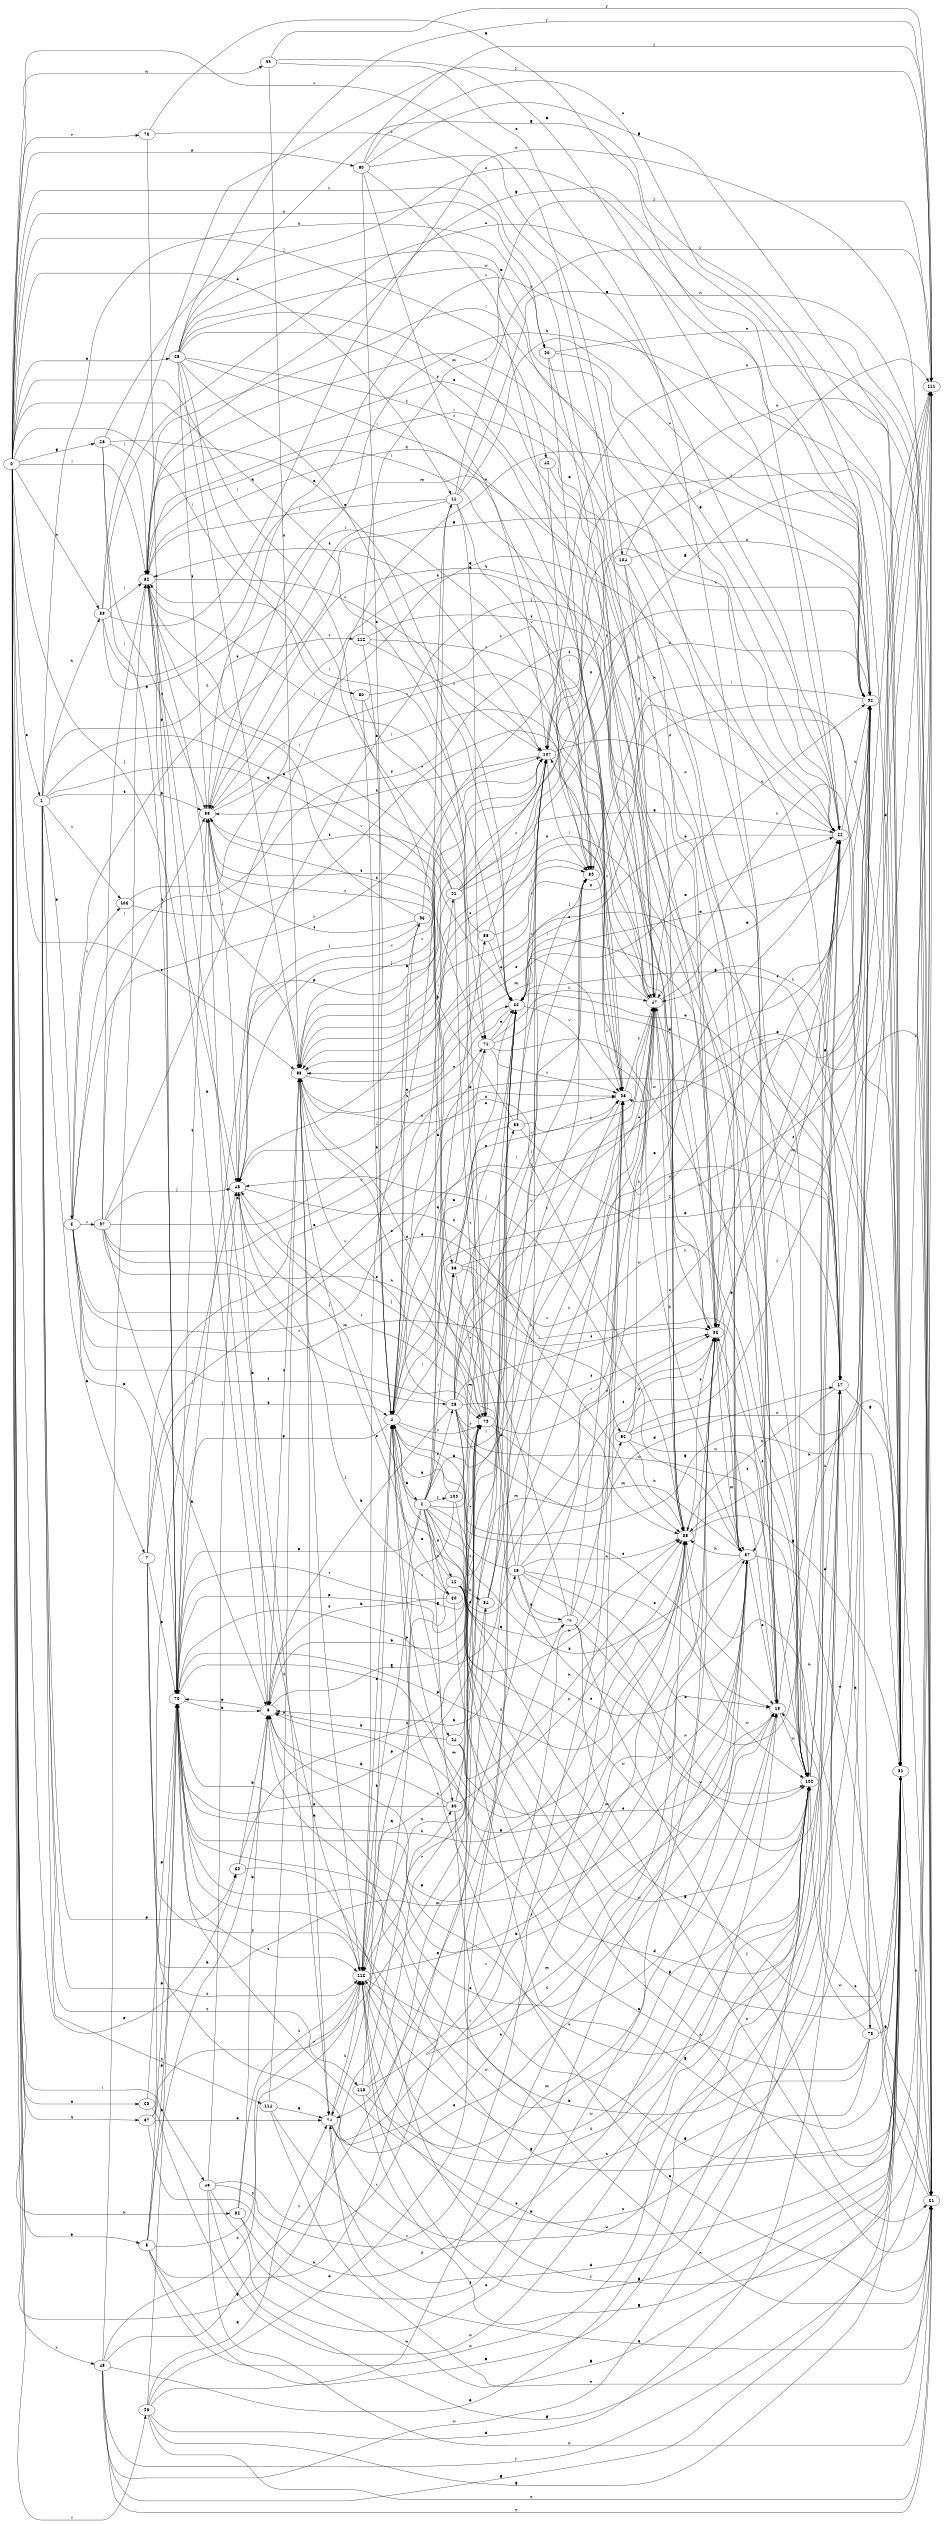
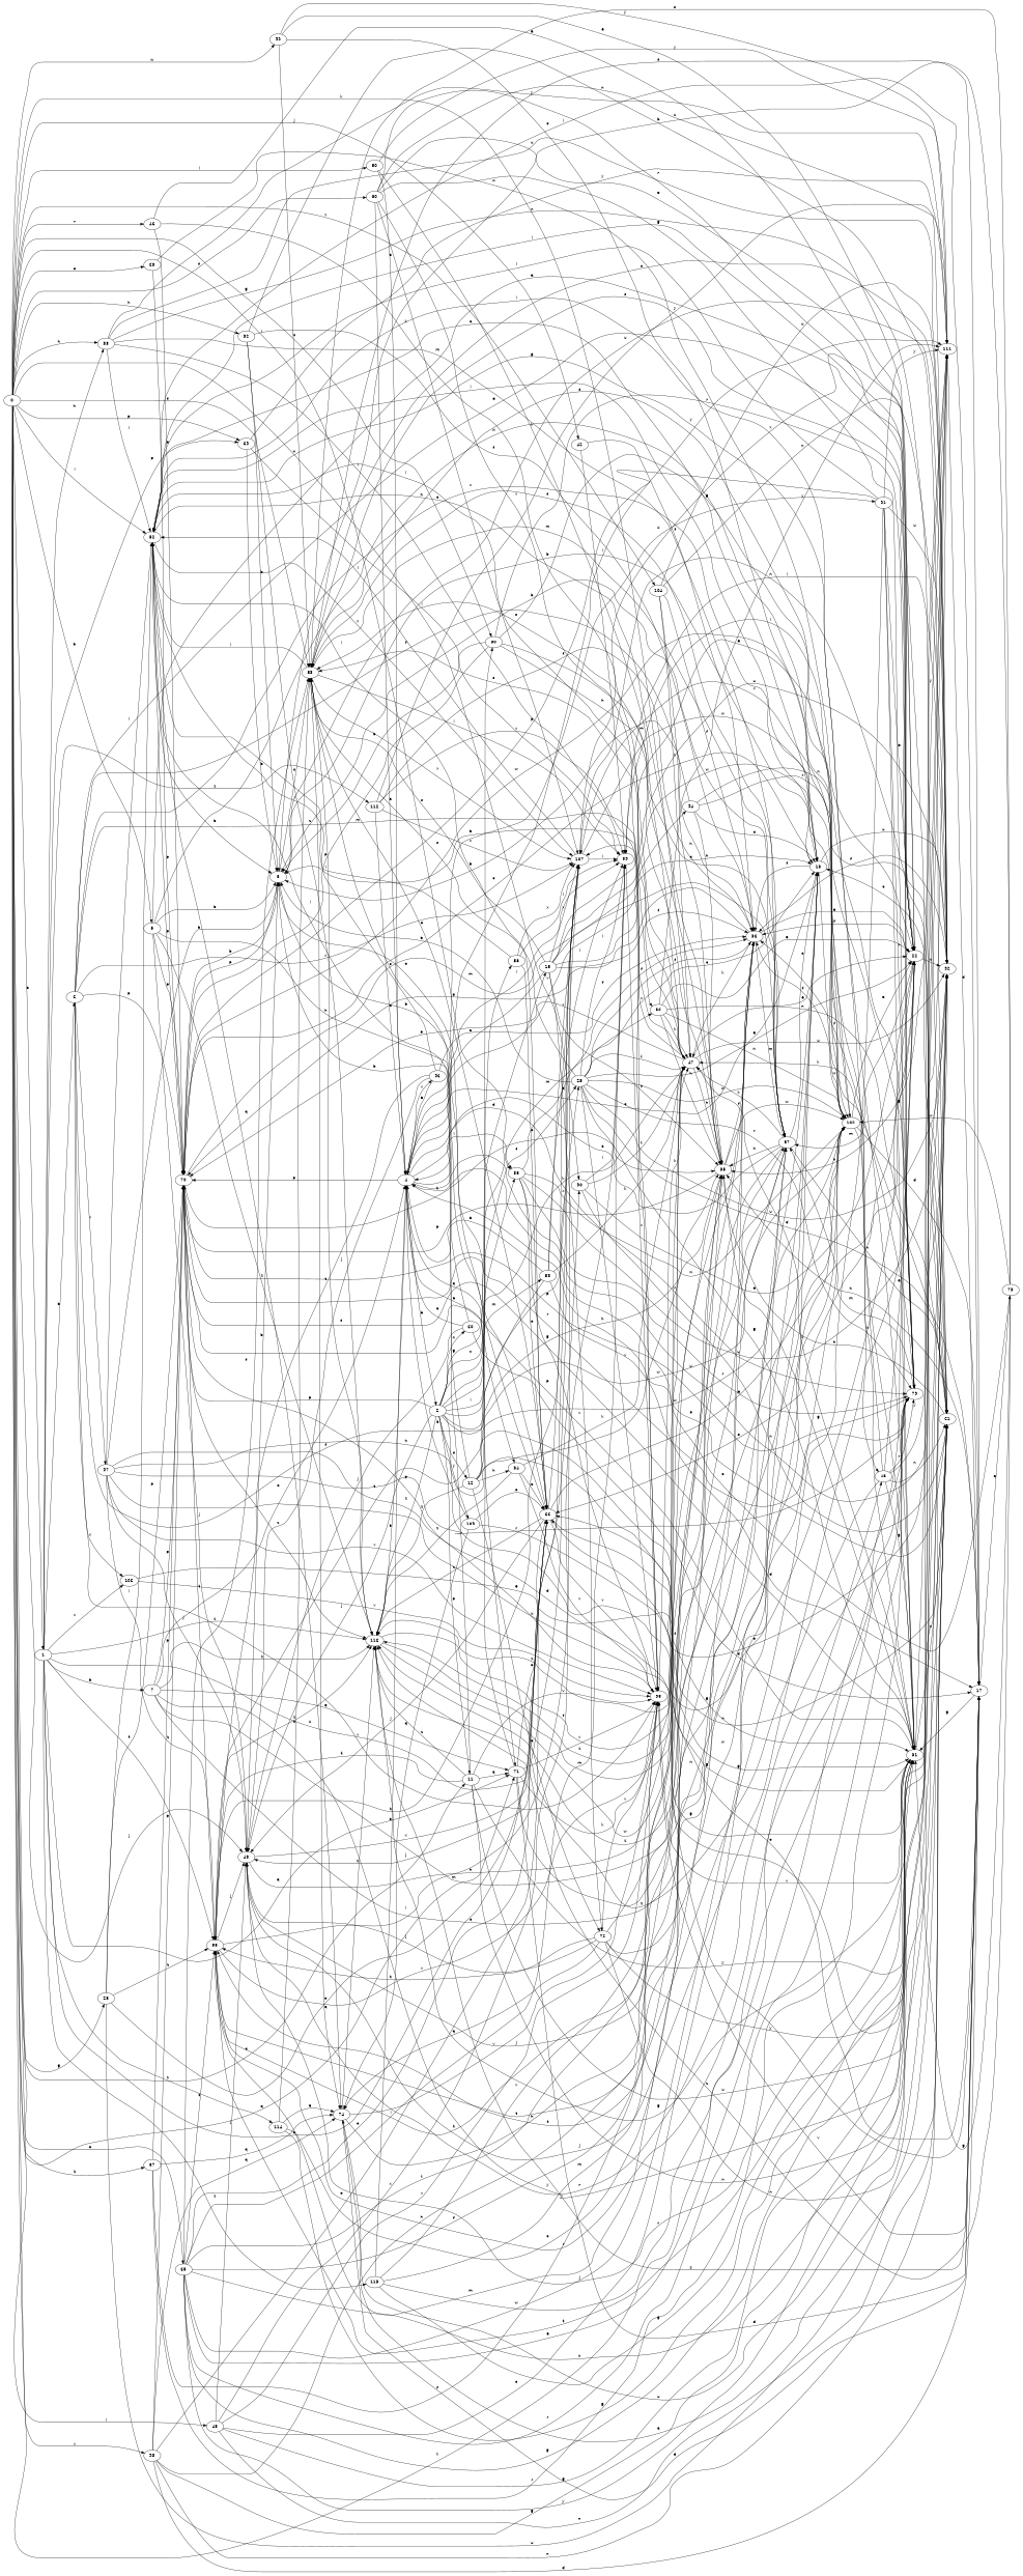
  strict digraph {
    fontname="DejaVu Sans"
    rankdir=LR
    node [fontname="DejaVu Sans"]
    edge [fontname="DejaVu Sans"]
    0
    1
    5
    11
    28
    30
    32
    33
    38
    42
    43
    45
    47
    48
    50
    52
    63
    65
    69
    71
-   76
+   76 [label=46]
    80
    83
    87
    90
    93
    99
    104
    6
    7
    66
    88
    106
    112
    113
    114
    116
    70
    102
    8
    22
    34
    92
    111
    98
    61
    31
    79
    57
    35
    n51 [label=36]
    39
    107
    13
    4
    74
    17
    25
    56
    97
    2
    12
    15
    53
    58
    60
    109
    72
    91
    94
    96
    73
    0 -> 1 [label=a]
    0 -> 5 [label=b]
    0 -> 11 [label=c]
    0 -> 28 [label=g]
    0 -> 30 [label=g]
    0 -> 32 [label=h]
    0 -> 33 [label=h]
    0 -> 38 [label=i]
    0 -> 42 [label=j]
    0 -> 43 [label=j]
    0 -> 45 [label=k]
    0 -> 47 [label=k]
    0 -> 48 [label=l]
    0 -> 50 [label=l]
    0 -> 52 [label=l]
    0 -> 63 [label=o]
    0 -> 65 [label=o]
    0 -> 69 [label=p]
    0 -> 71 [label=q]
    0 -> 76 [label=r]
    0 -> 80 [label=s]
    0 -> 83 [label=s]
    0 -> 87 [label=t]
    0 -> 90 [label=u]
    0 -> 93 [label=v]
    0 -> 99 [label=w]
    0 -> 104 [label=x]
    1 -> 33 [label=h]
    1 -> 69 [label=p]
    1 -> 71 [label=q]
    1 -> 90 [label=u]
    1 -> 6 [label=b]
    1 -> 7 [label=b]
    1 -> 66 [label=o]
    1 -> 88 [label=t]
    1 -> 106 [label=x]
    1 -> 112 [label=z]
    1 -> 113 [label=z]
    1 -> 114 [label=z]
    1 -> 116 [label=z]
    5 -> 43 [label=j]
    5 -> 116 [label=z]
    5 -> 70 [label=p]
    5 -> 102 [label=w]
    5 -> 8 [label=b]
    5 -> 22 [label=e]
    5 -> 34 [label=h]
    11 -> 52 [label=l]
    11 -> 71 [label=q]
    11 -> 88 [label=t]
    11 -> 116 [label=z]
    11 -> 92 [label=u]
    11 -> 111 [label=y]
    11 -> 98 [label=v]
    11 -> 61 [label=n]
    28 -> 52 [label=l]
    28 -> 66 [label=o]
    28 -> 88 [label=t]
    28 -> 70 [label=p]
    28 -> 92 [label=u]
    30 -> 70 [label=p]
    30 -> 8 [label=b]
    30 -> 31 [label=g]
    30 -> 79 [label=r]
    30 -> 57 [label=m]
    30 -> 35 [label=h]
    32 -> 116 [label=z]
    32 -> 8 [label=b]
    32 -> 61 [label=n]
    32 -> n51 [label=f]
    33 -> 52 [label=l]
    33 -> 92 [label=u]
    33 -> 111 [label=y]
    33 -> 61 [label=n]
    33 -> 57 [label=m]
    33 -> 39 [label=i]
    38 -> 66 [label=o]
    38 -> 102 [label=w]
    38 -> 92 [label=u]
    38 -> 98 [label=v]
    38 -> 79 [label=r]
    38 -> n51 [label=f]
    42 -> n51 [label=f]
    42 -> 39 [label=i]
    43 -> 8 [label=b]
    43 -> 79 [label=r]
    43 -> 35 [label=h]
    43 -> 107 [label=x]
    45 -> 52 [label=l]
    45 -> 116 [label=z]
-   45 -> 102 [label=w]
+   102 -> 45 [label=w]
    45 -> 22 [label=e]
    45 -> 111 [label=y]
    45 -> 61 [label=n]
    45 -> 31 [label=g]
    45 -> 79 [label=r]
    47 -> 52 [label=l]
    47 -> 83 [label=s]
    47 -> 116 [label=z]
    47 -> 70 [label=p]
    47 -> 8 [label=b]
    47 -> 22 [label=e]
    47 -> 92 [label=u]
    47 -> 35 [label=h]
    47 -> 107 [label=x]
    48 -> 43 [label=j]
    48 -> 98 [label=v]
    48 -> 61 [label=n]
    48 -> 31 [label=g]
    48 -> 107 [label=x]
    48 -> 13 [label=c]
    50 -> 47 [label=k]
    50 -> 79 [label=r]
    50 -> 4 [label=a]
    52 -> 70 [label=p]
    52 -> 8 [label=b]
    52 -> 31 [label=g]
    52 -> 35 [label=h]
    52 -> 107 [label=x]
    52 -> 13 [label=c]
    52 -> 74 [label=q]
    63 -> 70 [label=p]
    63 -> 102 [label=w]
    65 -> 47 [label=k]
    65 -> 83 [label=s]
    65 -> 66 [label=o]
    65 -> 88 [label=t]
    65 -> 102 [label=w]
    65 -> 22 [label=e]
    65 -> 111 [label=y]
    65 -> 31 [label=g]
    65 -> 79 [label=r]
    65 -> 57 [label=m]
    65 -> n51 [label=f]
    65 -> 39 [label=i]
    69 -> 8 [label=b]
    69 -> 111 [label=y]
    69 -> 39 [label=i]
    71 -> 47 [label=k]
    71 -> 66 [label=o]
    71 -> 102 [label=w]
    71 -> 98 [label=v]
    71 -> 4 [label=a]
    71 -> 17 [label=d]
    76 -> 47 [label=k]
    76 -> 70 [label=p]
    76 -> 22 [label=e]
    80 -> 22 [label=e]
    80 -> 92 [label=u]
    80 -> 111 [label=y]
    80 -> 98 [label=v]
    80 -> 31 [label=g]
    80 -> 107 [label=x]
    80 -> 4 [label=a]
    83 -> 52 [label=l]
    83 -> 66 [label=o]
    83 -> 57 [label=m]
    83 -> 39 [label=i]
    83 -> 107 [label=x]
    83 -> 74 [label=q]
    87 -> 70 [label=p]
    87 -> 79 [label=r]
    87 -> n51 [label=f]
    87 -> 74 [label=q]
    90 -> 47 [label=k]
    90 -> 22 [label=e]
    90 -> 61 [label=n]
-   90 -> 39 [label=e]
+   90 -> 39 [label=i]
    93 -> 66 [label=o]
    93 -> 70 [label=p]
    93 -> 61 [label=n]
    93 -> 31 [label=g]
    93 -> 35 [label=h]
    93 -> 74 [label=q]
    93 -> 17 [label=d]
    99 -> 83 [label=s]
    99 -> 22 [label=e]
    99 -> 111 [label=y]
    99 -> 13 [label=c]
    104 -> 47 [label=k]
    104 -> 92 [label=u]
    104 -> 61 [label=n]
    104 -> 35 [label=h]
    104 -> n51 [label=f]
    6 -> 106 [label=x]
    6 -> 70 [label=p]
    6 -> 22 [label=e]
    6 -> 98 [label=v]
    6 -> n51 [label=f]
    6 -> 107 [label=x]
    6 -> 13 [label=c]
    6 -> 25 [label=f]
    6 -> 56 [label=m]
    6 -> 97 [label=v]
    7 -> 71 [label=q]
    7 -> 116 [label=z]
    7 -> 70 [label=p]
    7 -> 111 [label=y]
    7 -> 57 [label=m]
    7 -> 13 [label=c]
    7 -> 4 [label=a]
    66 -> 43 [label=j]
    66 -> 52 [label=l]
    66 -> 116 [label=z]
    66 -> 8 [label=b]
    66 -> 22 [label=e]
    66 -> 98 [label=v]
    66 -> 31 [label=g]
    66 -> 107 [label=x]
    88 -> 43 [label=j]
    88 -> 116 [label=z]
    88 -> 92 [label=u]
    88 -> 98 [label=v]
    88 -> 79 [label=r]
    88 -> 39 [label=i]
    106 -> 22 [label=e]
    106 -> 98 [label=v]
    112 -> 111 [label=y]
    112 -> 98 [label=v]
    112 -> n51 [label=f]
    112 -> 107 [label=x]
    112 -> 4 [label=a]
    113 -> 98 [label=v]
    113 -> 31 [label=g]
    113 -> 79 [label=r]
    113 -> 57 [label=m]
    113 -> 4 [label=a]
    114 -> 83 [label=s]
    114 -> 31 [label=g]
    114 -> 13 [label=c]
    114 -> 74 [label=q]
    116 -> 83 [label=s]
    116 -> 102 [label=w]
    116 -> 31 [label=g]
    116 -> 57 [label=m]
    116 -> n51 [label=f]
    116 -> 4 [label=a]
    70 -> 88 [label=t]
    70 -> 116 [label=z]
    70 -> 102 [label=w]
    70 -> 8 [label=b]
    70 -> 31 [label=g]
    70 -> 79 [label=r]
    70 -> 57 [label=m]
    70 -> 35 [label=h]
    70 -> 13 [label=c]
    102 -> 83 [label=s]
    102 -> 116 [label=z]
    102 -> 22 [label=e]
    102 -> n51 [label=f]
    102 -> 17 [label=d]
    8 -> 83 [label=s]
    8 -> 66 [label=o]
    8 -> 70 [label=p]
    8 -> 92 [label=u]
    22 -> 43 [label=j]
    22 -> 52 [label=l]
    22 -> 66 [label=o]
    22 -> 92 [label=u]
    22 -> 57 [label=m]
    22 -> n51 [label=f]
    34 -> 47 [label=k]
    34 -> 66 [label=o]
    34 -> 116 [label=z]
    34 -> 98 [label=v]
    92 -> 83 [label=s]
    92 -> 66 [label=o]
    92 -> n51 [label=f]
    92 -> 39 [label=i]
    92 -> 107 [label=x]
    111 -> 35 [label=h]
    111 -> 17 [label=d]
    98 -> 47 [label=k]
    98 -> 70 [label=p]
    61 -> 47 [label=k]
    61 -> 35 [label=h]
    61 -> 13 [label=c]
    61 -> 4 [label=a]
    61 -> 74 [label=q]
    31 -> 43 [label=j]
    31 -> 47 [label=k]
    31 -> 88 [label=t]
    31 -> 70 [label=p]
    31 -> 111 [label=y]
    31 -> 98 [label=v]
    31 -> 61 [label=n]
    31 -> 107 [label=x]
    79 -> 83 [label=s]
    79 -> 70 [label=p]
    79 -> 57 [label=m]
    79 -> n51 [label=f]
    79 -> 39 [label=i]
    57 -> 43 [label=j]
    57 -> 47 [label=k]
    57 -> 83 [label=s]
    57 -> 116 [label=z]
    57 -> 8 [label=b]
    57 -> 61 [label=n]
    57 -> 35 [label=h]
    57 -> 13 [label=c]
    57 -> 4 [label=a]
    35 -> 83 [label=s]
    35 -> 88 [label=t]
    35 -> 70 [label=p]
    35 -> 102 [label=w]
    35 -> 31 [label=g]
    35 -> n51 [label=f]
    n51 -> 47 [label=k]
    n51 -> 70 [label=p]
    n51 -> 22 [label=e]
    n51 -> 57 [label=m]
    39 -> 98 [label=v]
    107 -> 43 [label=j]
    107 -> 52 [label=l]
    107 -> 88 [label=t]
    107 -> 102 [label=w]
    107 -> 61 [label=n]
    107 -> 39 [label=i]
    13 -> 52 [label=l]
    13 -> 88 [label=t]
    13 -> 102 [label=w]
    13 -> 8 [label=b]
    13 -> 92 [label=u]
    13 -> n51 [label=f]
    4 -> 38 [label=i]
    4 -> 71 [label=q]
    4 -> 70 [label=p]
    4 -> 92 [label=u]
    4 -> 111 [label=y]
    4 -> 79 [label=r]
    4 -> 39 [label=i]
    4 -> 13 [label=c]
    4 -> 2 [label=a]
    4 -> 91 [label=u]
    4 -> 94 [label=v]
    4 -> 96 [label=v]
    74 -> 116 [label=z]
    74 -> 92 [label=u]
    74 -> 98 [label=v]
    74 -> 35 [label=h]
    74 -> 17 [label=d]
    17 -> 52 [label=l]
    17 -> 83 [label=s]
    17 -> 66 [label=o]
    17 -> 116 [label=z]
    17 -> 98 [label=v]
    17 -> 31 [label=g]
    17 -> 35 [label=h]
    17 -> 73 [label=q]
    25 -> 47 [label=k]
    25 -> 83 [label=s]
    25 -> 102 [label=w]
    25 -> 8 [label=b]
    25 -> 22 [label=e]
    25 -> 92 [label=u]
    25 -> 98 [label=v]
    25 -> 31 [label=g]
    25 -> 79 [label=r]
    25 -> n51 [label=f]
    25 -> 39 [label=i]
    25 -> 13 [label=c]
    25 -> 17 [label=d]
    56 -> 47 [label=k]
    56 -> 102 [label=w]
    56 -> 22 [label=e]
    56 -> 111 [label=y]
    56 -> 61 [label=n]
    56 -> 35 [label=h]
    97 -> 43 [label=j]
    97 -> 52 [label=l]
    97 -> 88 [label=t]
    97 -> 8 [label=b]
    97 -> 92 [label=u]
    97 -> 98 [label=v]
    97 -> 79 [label=r]
    97 -> 35 [label=h]
    97 -> 17 [label=d]
    2 -> 11 [label=p]
    2 -> 30 [label=g]
    2 -> 38 [label=i]
    2 -> 43 [label=j]
    2 -> 47 [label=k]
    2 -> 116 [label=z]
    2 -> 70 [label=p]
    2 -> 102 [label=w]
    2 -> 31 [label=g]
    2 -> 25 [label=f]
    2 -> 56 [label=m]
    2 -> 12 [label=c]
    2 -> 15 [label=d]
    2 -> 53 [label=m]
    2 -> 58 [label=n]
    2 -> 60 [label=n]
    2 -> 109 [label=y]
    12 -> 83 [label=s]
    12 -> 116 [label=z]
    12 -> 102 [label=w]
    12 -> 34 [label=h]
    12 -> 61 [label=n]
    12 -> 31 [label=g]
    12 -> 35 [label=h]
    12 -> 72 [label=q]
    15 -> 83 [label=s]
    15 -> 102 [label=w]
    15 -> 22 [label=e]
    15 -> 92 [label=u]
    15 -> 35 [label=h]
    15 -> n51 [label=f]
    15 -> 107 [label=x]
    15 -> 13 [label=c]
    15 -> 4 [label=a]
    15 -> 72 [label=q]
    53 -> 47 [label=k]
    53 -> 88 [label=t]
    53 -> 39 [label=i]
    53 -> 107 [label=x]
    53 -> 4 [label=a]
    53 -> 17 [label=d]
    58 -> 52 [label=l]
    58 -> 66 [label=o]
    58 -> 39 [label=i]
    58 -> 107 [label=x]
    60 -> 43 [label=j]
    60 -> 8 [label=b]
    60 -> 4 [label=a]
    60 -> 17 [label=d]
    109 -> 66 [label=o]
    109 -> 31 [label=g]
    109 -> 4 [label=a]
    109 -> 74 [label=q]
    72 -> 43 [label=j]
    72 -> 88 [label=t]
    72 -> 102 [label=w]
    72 -> 111 [label=y]
    72 -> 98 [label=v]
    72 -> 61 [label=n]
    72 -> n51 [label=f]
    72 -> 74 [label=q]
    91 -> 52 [label=l]
    91 -> 88 [label=t]
    91 -> 70 [label=p]
    91 -> 22 [label=e]
    91 -> 92 [label=u]
    91 -> 111 [label=y]
    91 -> 31 [label=g]
    91 -> 79 [label=r]
    94 -> 8 [label=b]
    94 -> 61 [label=n]
    94 -> 79 [label=r]
    94 -> 35 [label=h]
    94 -> 13 [label=c]
    96 -> 43 [label=j]
    96 -> 52 [label=l]
    96 -> 88 [label=t]
    96 -> n51 [label=f]
    96 -> 4 [label=a]
    73 -> 83 [label=s]
    73 -> 116 [label=z]
    73 -> 102 [label=w]
    73 -> 8 [label=b]
    73 -> 31 [label=g]
    73 -> 4 [label=a]
  }
